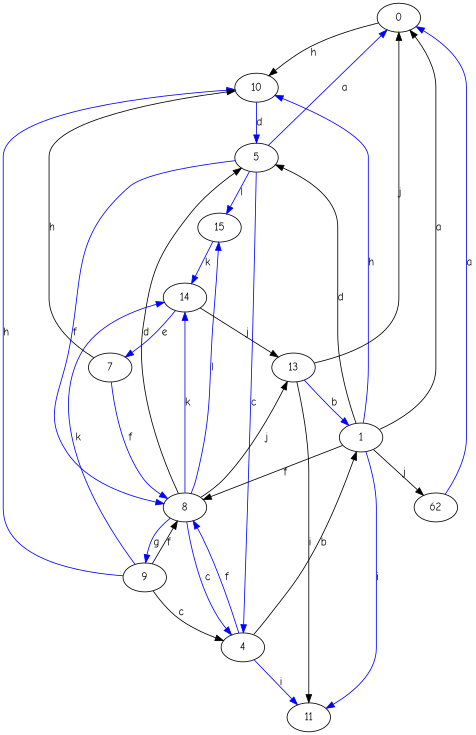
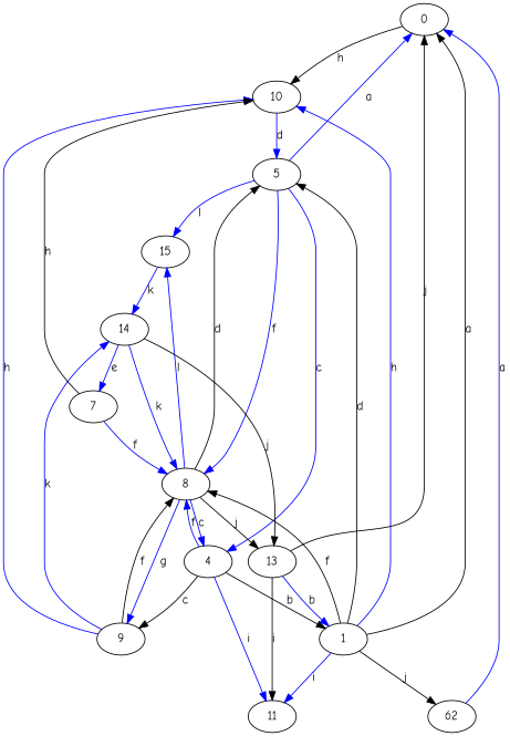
  strict digraph {
    fontname="Comic Neue"
    node [fontname="Comic Neue"]
    edge [color=blue fontname="Comic Neue"]
    0
    10
    5
    1
    8
    11
    n7 [label=62]
    4
    15
    9
    13
    14
    7
    0 -> 10 [color=black label=h]
    10 -> 5 [label=d]
    5 -> 0 [label=a]
    5 -> 8 [label=f]
    5 -> 4 [label=c]
    5 -> 15 [label=l]
    1 -> 0 [color=black label=a]
    1 -> 10 [label=h]
    1 -> 5 [color=black label=d]
    1 -> 8 [color=black label=f]
    1 -> 11 [label=i]
    1 -> n7 [color=black label=j]
    8 -> 5 [color=black label=d]
    8 -> 4 [label=c]
    8 -> 15 [label=l]
    8 -> 9 [label=g]
    8 -> 13 [color=black label=j]
-   8 -> 14 [label=k]
+   14 -> 8 [label=k]
    n7 -> 0 [label=a]
    4 -> 1 [color=black label=b]
    4 -> 8 [label=f]
    4 -> 11 [label=i]
    15 -> 14 [label=k]
    9 -> 10 [label=h]
    9 -> 8 [color=black label=f]
-   9 -> 4 [color=black label=c]
+   4 -> 9 [color=black label=c]
    9 -> 14 [label=k]
    13 -> 0 [color=black label=j]
    13 -> 1 [label=b]
    13 -> 11 [color=black label=i]
    14 -> 13 [color=black label=j]
    14 -> 7 [label=e]
    7 -> 10 [color=black label=h]
    7 -> 8 [label=f]
  }
